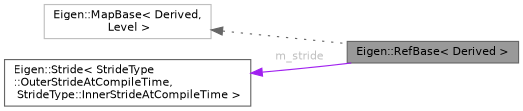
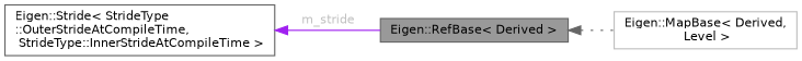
  digraph {
    rankdir=LR
    node [color=gray40 fillcolor=white fontname=Helvetica fontsize=10 shape=box style=filled]
    edge [dir=back fontname=Helvetica fontsize=10 labelfontname=Helvetica labelfontsize=10]
    n1 [fillcolor=grey60 fontcolor=black height=0.2 label="Eigen::RefBase\< Derived \>" width=0.4]
    n2 [color=grey75 height=0.2 label="Eigen::MapBase\< Derived,\l Level \>" width=0.4]
    n3 [height=0.2 label="Eigen::Stride\< StrideType\l::OuterStrideAtCompileTime,\l StrideType::InnerStrideAtCompileTime \>" width=0.4]
-   n2 -> n1 [color=gray40 style=dotted]
+   n1 -> n2 [color=gray40 style=dotted]
    n3 -> n1 [color=purple fontcolor=grey label=<<TABLE CELLBORDER="0" BORDER="0"><TR><TD VALIGN="top" ALIGN="LEFT" CELLPADDING="1" CELLSPACING="0">m_stride</TD></TR> </TABLE>> style=solid]
  }
